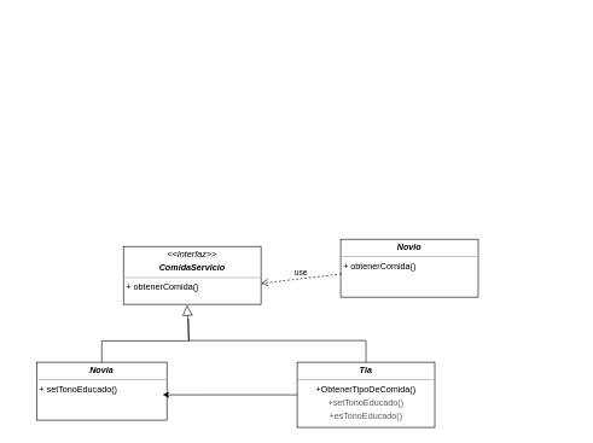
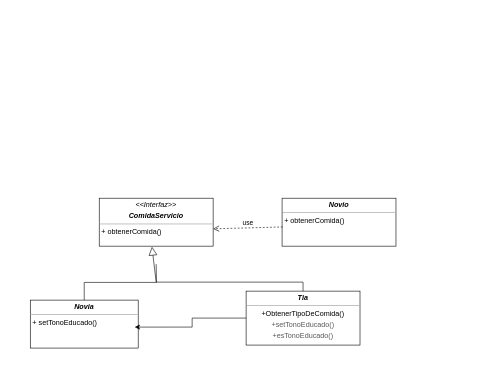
  <mxCell id="0" />
  <mxCell id="1" parent="0" />
  <mxCell id="2" value="&lt;b style=&quot;font-weight:normal;&quot; id=&quot;docs-internal-guid-870dd312-7fff-cf4b-4c7c-66396b310c1c&quot;&gt;&lt;img width=&quot;795px;&quot; height=&quot;273px;&quot; src=&quot;https://lh7-us.googleusercontent.com/PyttTcyoX_QR0rc5oUlpWYmwkvCY8sAct5RyrHwiO9Lq0g5_2f9DBDpUfjPibVpqWknJwk0ymLEgrG8Z_h367dMV3R08VYHOm1ndLdLepdGsKOdS1ja7cRFGDhZoXH7H2znKLdOOwO-2z8QU07vxMehMNQ=s2048&quot;&gt;&lt;/b&gt;" style="text;whiteSpace=wrap;html=1;" vertex="1" parent="1"><mxGeometry x="20" y="20" width="50" height="70" as="geometry" /></mxCell>
- <mxCell id="3" value="&lt;p style=&quot;margin:0px;margin-top:4px;text-align:center;&quot;&gt;&lt;i&gt;&lt;font style=&quot;vertical-align: inherit;&quot;&gt;&lt;font style=&quot;vertical-align: inherit;&quot;&gt;&lt;font style=&quot;vertical-align: inherit;&quot;&gt;&lt;font style=&quot;vertical-align: inherit;&quot;&gt;&lt;font style=&quot;vertical-align: inherit;&quot;&gt;&lt;font style=&quot;vertical-align: inherit;&quot;&gt;&amp;lt;&amp;lt;Interfaz&amp;gt;&amp;gt;&lt;/font&gt;&lt;/font&gt;&lt;/font&gt;&lt;/font&gt;&lt;/font&gt;&lt;/font&gt;&lt;/i&gt;&lt;/p&gt;&lt;p style=&quot;margin:0px;margin-top:4px;text-align:center;&quot;&gt;&lt;i&gt;&lt;font style=&quot;vertical-align: inherit;&quot;&gt;&lt;font style=&quot;vertical-align: inherit;&quot;&gt;&lt;b&gt;&lt;font style=&quot;vertical-align: inherit;&quot;&gt;&lt;font style=&quot;vertical-align: inherit;&quot;&gt;ComidaServicio&lt;/font&gt;&lt;/font&gt;&lt;/b&gt;&lt;/font&gt;&lt;/font&gt;&lt;/i&gt;&lt;/p&gt;&lt;hr size=&quot;1&quot;&gt;&lt;p style=&quot;margin:0px;margin-left:4px;&quot;&gt;&lt;font style=&quot;vertical-align: inherit;&quot;&gt;&lt;font style=&quot;vertical-align: inherit;&quot;&gt;&lt;font style=&quot;vertical-align: inherit;&quot;&gt;&lt;font style=&quot;vertical-align: inherit;&quot;&gt;+ obtenerComida()&lt;/font&gt;&lt;/font&gt;&lt;/font&gt;&lt;/font&gt;&lt;br&gt;&lt;br&gt;&lt;/p&gt;" style="verticalAlign=top;align=left;overflow=fill;fontSize=12;fontFamily=Helvetica;html=1;whiteSpace=wrap;" vertex="1" parent="1"><mxGeometry x="170" y="340" width="190" height="80" as="geometry" /></mxCell>
+ <mxCell id="3" value="&lt;p style=&quot;margin:0px;margin-top:4px;text-align:center;&quot;&gt;&lt;i&gt;&lt;font style=&quot;vertical-align: inherit;&quot;&gt;&lt;font style=&quot;vertical-align: inherit;&quot;&gt;&lt;font style=&quot;vertical-align: inherit;&quot;&gt;&lt;font style=&quot;vertical-align: inherit;&quot;&gt;&lt;font style=&quot;vertical-align: inherit;&quot;&gt;&lt;font style=&quot;vertical-align: inherit;&quot;&gt;&amp;lt;&amp;lt;Interfaz&amp;gt;&amp;gt;&lt;/font&gt;&lt;/font&gt;&lt;/font&gt;&lt;/font&gt;&lt;/font&gt;&lt;/font&gt;&lt;/i&gt;&lt;/p&gt;&lt;p style=&quot;margin:0px;margin-top:4px;text-align:center;&quot;&gt;&lt;i&gt;&lt;font style=&quot;vertical-align: inherit;&quot;&gt;&lt;font style=&quot;vertical-align: inherit;&quot;&gt;&lt;b&gt;&lt;font style=&quot;vertical-align: inherit;&quot;&gt;&lt;font style=&quot;vertical-align: inherit;&quot;&gt;ComidaServicio&lt;/font&gt;&lt;/font&gt;&lt;/b&gt;&lt;/font&gt;&lt;/font&gt;&lt;/i&gt;&lt;/p&gt;&lt;hr size=&quot;1&quot;&gt;&lt;p style=&quot;margin:0px;margin-left:4px;&quot;&gt;&lt;font style=&quot;vertical-align: inherit;&quot;&gt;&lt;font style=&quot;vertical-align: inherit;&quot;&gt;&lt;font style=&quot;vertical-align: inherit;&quot;&gt;&lt;font style=&quot;vertical-align: inherit;&quot;&gt;+ obtenerComida()&lt;/font&gt;&lt;/font&gt;&lt;/font&gt;&lt;/font&gt;&lt;br&gt;&lt;br&gt;&lt;/p&gt;" style="verticalAlign=top;align=left;overflow=fill;fontSize=12;fontFamily=Helvetica;html=1;whiteSpace=wrap;" vertex="1" parent="1"><mxGeometry x="165" y="330" width="190" height="80" as="geometry" /></mxCell>
  <mxCell id="4" value="&lt;p style=&quot;margin:0px;margin-top:4px;text-align:center;&quot;&gt;&lt;b style=&quot;background-color: initial;&quot;&gt;&lt;i&gt;&lt;font style=&quot;vertical-align: inherit;&quot;&gt;&lt;font style=&quot;vertical-align: inherit;&quot;&gt;&lt;font style=&quot;vertical-align: inherit;&quot;&gt;&lt;font style=&quot;vertical-align: inherit;&quot;&gt;Novio&lt;/font&gt;&lt;/font&gt;&lt;/font&gt;&lt;/font&gt;&lt;/i&gt;&lt;/b&gt;&lt;br&gt;&lt;/p&gt;&lt;hr size=&quot;1&quot;&gt;&lt;p style=&quot;margin:0px;margin-left:4px;&quot;&gt;&lt;font style=&quot;vertical-align: inherit;&quot;&gt;&lt;font style=&quot;vertical-align: inherit;&quot;&gt;&lt;font style=&quot;vertical-align: inherit;&quot;&gt;&lt;font style=&quot;vertical-align: inherit;&quot;&gt;&lt;font style=&quot;vertical-align: inherit;&quot;&gt;&lt;font style=&quot;vertical-align: inherit;&quot;&gt;&lt;font style=&quot;vertical-align: inherit;&quot;&gt;&lt;font style=&quot;vertical-align: inherit;&quot;&gt;&lt;font style=&quot;vertical-align: inherit;&quot;&gt;&lt;font style=&quot;vertical-align: inherit;&quot;&gt;+ obtenerComida()&lt;/font&gt;&lt;/font&gt;&lt;/font&gt;&lt;/font&gt;&lt;/font&gt;&lt;/font&gt;&lt;/font&gt;&lt;/font&gt;&lt;/font&gt;&lt;/font&gt;&lt;br&gt;&lt;br&gt;&lt;/p&gt;" style="verticalAlign=top;align=left;overflow=fill;fontSize=12;fontFamily=Helvetica;html=1;whiteSpace=wrap;" vertex="1" parent="1"><mxGeometry x="470" y="330" width="190" height="80" as="geometry" /></mxCell>
  <mxCell id="5" style="edgeStyle=orthogonalEdgeStyle;rounded=0;orthogonalLoop=1;jettySize=auto;html=1;exitX=0.5;exitY=0;exitDx=0;exitDy=0;endArrow=none;endFill=0;" edge="1" parent="1" source="6"><mxGeometry relative="1" as="geometry"><mxPoint x="260" y="440" as="targetPoint" /></mxGeometry></mxCell>
  <mxCell id="6" value="&lt;p style=&quot;margin:0px;margin-top:4px;text-align:center;&quot;&gt;&lt;b style=&quot;background-color: initial;&quot;&gt;&lt;i&gt;&lt;font style=&quot;vertical-align: inherit;&quot;&gt;&lt;font style=&quot;vertical-align: inherit;&quot;&gt;&lt;font style=&quot;vertical-align: inherit;&quot;&gt;&lt;font style=&quot;vertical-align: inherit;&quot;&gt;Novia&lt;/font&gt;&lt;/font&gt;&lt;/font&gt;&lt;/font&gt;&lt;/i&gt;&lt;/b&gt;&lt;br&gt;&lt;/p&gt;&lt;hr size=&quot;1&quot;&gt;&lt;p style=&quot;margin:0px;margin-left:4px;&quot;&gt;&lt;font style=&quot;vertical-align: inherit;&quot;&gt;&lt;font style=&quot;vertical-align: inherit;&quot;&gt;&lt;font style=&quot;vertical-align: inherit;&quot;&gt;&lt;font style=&quot;vertical-align: inherit;&quot;&gt;&lt;font style=&quot;vertical-align: inherit;&quot;&gt;&lt;font style=&quot;vertical-align: inherit;&quot;&gt;&lt;font style=&quot;vertical-align: inherit;&quot;&gt;&lt;font style=&quot;vertical-align: inherit;&quot;&gt;&lt;font style=&quot;vertical-align: inherit;&quot;&gt;&lt;font style=&quot;vertical-align: inherit;&quot;&gt;&lt;font style=&quot;vertical-align: inherit;&quot;&gt;&lt;font style=&quot;vertical-align: inherit;&quot;&gt;+ setTonoEducado()&lt;/font&gt;&lt;/font&gt;&lt;/font&gt;&lt;/font&gt;&lt;/font&gt;&lt;/font&gt;&lt;/font&gt;&lt;/font&gt;&lt;/font&gt;&lt;/font&gt;&lt;/font&gt;&lt;/font&gt;&lt;br&gt;&lt;br&gt;&lt;/p&gt;" style="verticalAlign=top;align=left;overflow=fill;fontSize=12;fontFamily=Helvetica;html=1;whiteSpace=wrap;" vertex="1" parent="1"><mxGeometry x="50" y="500" width="180" height="80" as="geometry" /></mxCell>
- <mxCell id="7" value="&lt;p style=&quot;margin:0px;margin-top:4px;text-align:center;&quot;&gt;&lt;b&gt;&lt;i&gt;&lt;font style=&quot;vertical-align: inherit;&quot;&gt;&lt;font style=&quot;vertical-align: inherit;&quot;&gt;Tia&lt;/font&gt;&lt;/font&gt;&lt;/i&gt;&lt;/b&gt;&lt;/p&gt;&lt;hr size=&quot;1&quot;&gt;&lt;p style=&quot;border-color: var(--border-color); margin: 4px 0px 0px; text-align: center;&quot;&gt;+ObtenerTipoDeComida()&lt;/p&gt;&lt;p style=&quot;border-color: var(--border-color); margin: 4px 0px 0px; text-align: center;&quot;&gt;&lt;span style=&quot;border-color: var(--border-color); background-color: transparent; color: rgb(89, 89, 89); font-family: Arial, sans-serif; text-align: left;&quot;&gt;+setTonoEducado()&lt;/span&gt;&lt;/p&gt;&lt;p style=&quot;border-color: var(--border-color); margin: 4px 0px 0px; text-align: center;&quot;&gt;&lt;span style=&quot;border-color: var(--border-color); background-color: transparent; color: rgb(89, 89, 89); font-family: Arial, sans-serif; text-align: left;&quot;&gt;+esTonoEducado()&lt;/span&gt;&lt;/p&gt;&lt;p style=&quot;margin:0px;margin-left:4px;&quot;&gt;&lt;br&gt;&lt;/p&gt;" style="verticalAlign=top;align=left;overflow=fill;fontSize=12;fontFamily=Helvetica;html=1;whiteSpace=wrap;" vertex="1" parent="1"><mxGeometry x="410" y="500" width="190" height="90" as="geometry" /></mxCell>
+ <mxCell id="7" value="&lt;p style=&quot;margin:0px;margin-top:4px;text-align:center;&quot;&gt;&lt;b&gt;&lt;i&gt;&lt;font style=&quot;vertical-align: inherit;&quot;&gt;&lt;font style=&quot;vertical-align: inherit;&quot;&gt;Tia&lt;/font&gt;&lt;/font&gt;&lt;/i&gt;&lt;/b&gt;&lt;/p&gt;&lt;hr size=&quot;1&quot;&gt;&lt;p style=&quot;border-color: var(--border-color); margin: 4px 0px 0px; text-align: center;&quot;&gt;+ObtenerTipoDeComida()&lt;/p&gt;&lt;p style=&quot;border-color: var(--border-color); margin: 4px 0px 0px; text-align: center;&quot;&gt;&lt;span style=&quot;border-color: var(--border-color); background-color: transparent; color: rgb(89, 89, 89); font-family: Arial, sans-serif; text-align: left;&quot;&gt;+setTonoEducado()&lt;/span&gt;&lt;/p&gt;&lt;p style=&quot;border-color: var(--border-color); margin: 4px 0px 0px; text-align: center;&quot;&gt;&lt;span style=&quot;border-color: var(--border-color); background-color: transparent; color: rgb(89, 89, 89); font-family: Arial, sans-serif; text-align: left;&quot;&gt;+esTonoEducado()&lt;/span&gt;&lt;/p&gt;&lt;p style=&quot;margin:0px;margin-left:4px;&quot;&gt;&lt;br&gt;&lt;/p&gt;" style="verticalAlign=top;align=left;overflow=fill;fontSize=12;fontFamily=Helvetica;html=1;whiteSpace=wrap;" vertex="1" parent="1"><mxGeometry x="410" y="485" width="190" height="90" as="geometry" /></mxCell>
  <mxCell id="8" value="&lt;font style=&quot;vertical-align: inherit;&quot;&gt;&lt;font style=&quot;vertical-align: inherit;&quot;&gt;use&lt;/font&gt;&lt;/font&gt;" style="html=1;verticalAlign=bottom;endArrow=open;dashed=1;endSize=8;curved=0;rounded=0;entryX=1;entryY=0.638;entryDx=0;entryDy=0;entryPerimeter=0;exitX=0.005;exitY=0.6;exitDx=0;exitDy=0;exitPerimeter=0;" edge="1" parent="1" source="4" target="3"><mxGeometry relative="1" as="geometry"><mxPoint x="490" y="260" as="sourcePoint" /><mxPoint x="410" y="260" as="targetPoint" /></mxGeometry></mxCell>
  <mxCell id="9" value="" style="endArrow=block;endFill=0;endSize=12;html=1;rounded=0;exitX=0.5;exitY=0;exitDx=0;exitDy=0;entryX=0.463;entryY=1.013;entryDx=0;entryDy=0;entryPerimeter=0;" edge="1" parent="1" source="7" target="3"><mxGeometry width="160" relative="1" as="geometry"><mxPoint x="370" y="380" as="sourcePoint" /><mxPoint x="530" y="380" as="targetPoint" /><Array as="points"><mxPoint x="505" y="470" /><mxPoint x="260" y="470" /></Array></mxGeometry></mxCell>
  <mxCell id="10" style="edgeStyle=orthogonalEdgeStyle;rounded=0;orthogonalLoop=1;jettySize=auto;html=1;exitX=0;exitY=0.5;exitDx=0;exitDy=0;entryX=0.968;entryY=0.563;entryDx=0;entryDy=0;entryPerimeter=0;" edge="1" parent="1" source="7" target="6"><mxGeometry relative="1" as="geometry" /></mxCell>
